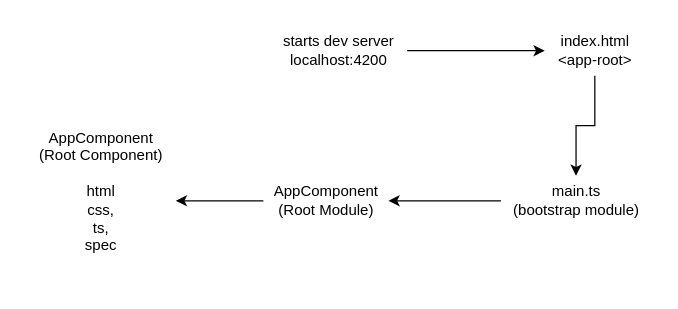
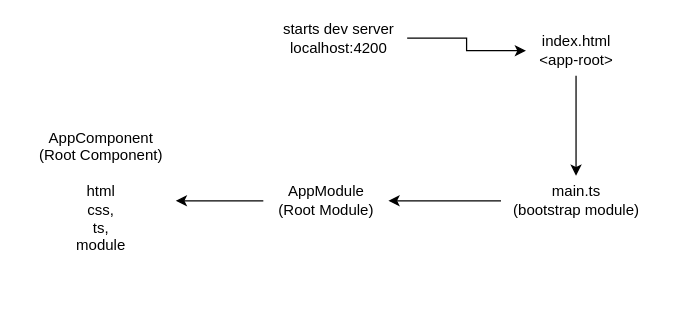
  <mxCell id="0" />
  <mxCell id="1" parent="0" />
  <mxCell id="2" value="" style="edgeStyle=orthogonalEdgeStyle;rounded=0;orthogonalLoop=1;jettySize=auto;html=1;" edge="1" parent="1" source="3" target="5"><mxGeometry relative="1" as="geometry" /></mxCell>
- <mxCell id="3" value="starts dev server&lt;div&gt;localhost:4200&lt;/div&gt;" style="text;html=1;align=center;verticalAlign=middle;resizable=0;points=[];autosize=1;strokeColor=none;fillColor=none;" vertex="1" parent="1"><mxGeometry x="215" y="20" width="110" height="40" as="geometry" /></mxCell>
+ <mxCell id="3" value="starts dev server&lt;div&gt;localhost:4200&lt;/div&gt;" style="text;html=1;align=center;verticalAlign=middle;resizable=0;points=[];autosize=1;strokeColor=none;fillColor=none;" vertex="1" parent="1"><mxGeometry x="215" y="10" width="110" height="40" as="geometry" /></mxCell>
  <mxCell id="4" value="" style="edgeStyle=orthogonalEdgeStyle;rounded=0;orthogonalLoop=1;jettySize=auto;html=1;" edge="1" parent="1" source="5" target="7"><mxGeometry relative="1" as="geometry" /></mxCell>
- <mxCell id="5" value="index.html&lt;div&gt;&amp;lt;app-root&amp;gt;&lt;/div&gt;" style="text;html=1;align=center;verticalAlign=middle;resizable=0;points=[];autosize=1;strokeColor=none;fillColor=none;" vertex="1" parent="1"><mxGeometry x="435" y="20" width="80" height="40" as="geometry" /></mxCell>
+ <mxCell id="5" value="index.html&lt;div&gt;&amp;lt;app-root&amp;gt;&lt;/div&gt;" style="text;html=1;align=center;verticalAlign=middle;resizable=0;points=[];autosize=1;strokeColor=none;fillColor=none;" vertex="1" parent="1"><mxGeometry x="420" y="20" width="80" height="40" as="geometry" /></mxCell>
  <mxCell id="6" value="" style="edgeStyle=orthogonalEdgeStyle;rounded=0;orthogonalLoop=1;jettySize=auto;html=1;" edge="1" parent="1" source="7" target="9"><mxGeometry relative="1" as="geometry" /></mxCell>
  <mxCell id="7" value="main.ts&lt;div&gt;(bootstrap module)&lt;/div&gt;" style="text;html=1;align=center;verticalAlign=middle;resizable=0;points=[];autosize=1;strokeColor=none;fillColor=none;" vertex="1" parent="1"><mxGeometry x="400" y="140" width="120" height="40" as="geometry" /></mxCell>
  <mxCell id="8" value="" style="edgeStyle=orthogonalEdgeStyle;rounded=0;orthogonalLoop=1;jettySize=auto;html=1;" edge="1" parent="1" source="9" target="10"><mxGeometry relative="1" as="geometry" /></mxCell>
- <mxCell id="9" value="AppComponent&lt;div&gt;(Root Module)&lt;/div&gt;" style="text;html=1;align=center;verticalAlign=middle;resizable=0;points=[];autosize=1;strokeColor=none;fillColor=none;" vertex="1" parent="1"><mxGeometry x="210" y="140" width="100" height="40" as="geometry" /></mxCell>
- <mxCell id="10" value="AppComponent&lt;div&gt;(Root Component)&lt;/div&gt;&lt;div&gt;&lt;br&gt;&lt;/div&gt;&lt;div&gt;html&lt;/div&gt;&lt;div&gt;css,&lt;/div&gt;&lt;div&gt;ts,&lt;/div&gt;&lt;div&gt;spec&lt;/div&gt;&lt;div&gt;&lt;br&gt;&lt;/div&gt;" style="text;html=1;align=center;verticalAlign=middle;resizable=0;points=[];autosize=1;strokeColor=none;fillColor=none;" vertex="1" parent="1"><mxGeometry x="20" y="95" width="120" height="130" as="geometry" /></mxCell>
+ <mxCell id="9" value="AppModule&lt;div&gt;(Root Module)&lt;/div&gt;" style="text;html=1;align=center;verticalAlign=middle;resizable=0;points=[];autosize=1;strokeColor=none;fillColor=none;" vertex="1" parent="1"><mxGeometry x="210" y="140" width="100" height="40" as="geometry" /></mxCell>
+ <mxCell id="10" value="AppComponent&lt;div&gt;(Root Component)&lt;/div&gt;&lt;div&gt;&lt;br&gt;&lt;/div&gt;&lt;div&gt;html&lt;/div&gt;&lt;div&gt;css,&lt;/div&gt;&lt;div&gt;ts,&lt;/div&gt;&lt;div&gt;module&lt;/div&gt;&lt;div&gt;&lt;br&gt;&lt;/div&gt;" style="text;html=1;align=center;verticalAlign=middle;resizable=0;points=[];autosize=1;strokeColor=none;fillColor=none;" vertex="1" parent="1"><mxGeometry x="20" y="95" width="120" height="130" as="geometry" /></mxCell>
